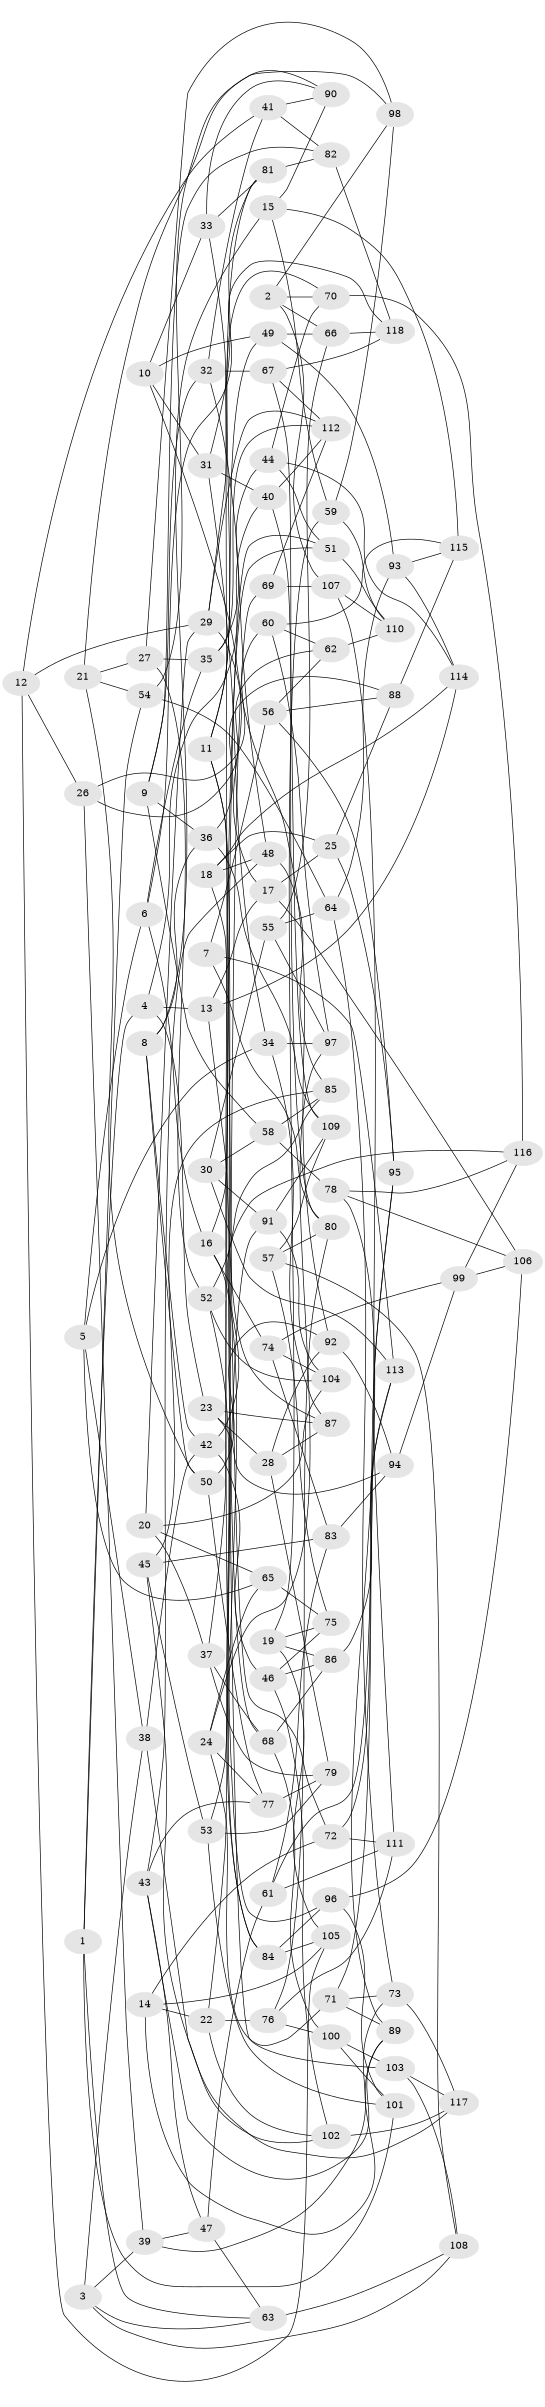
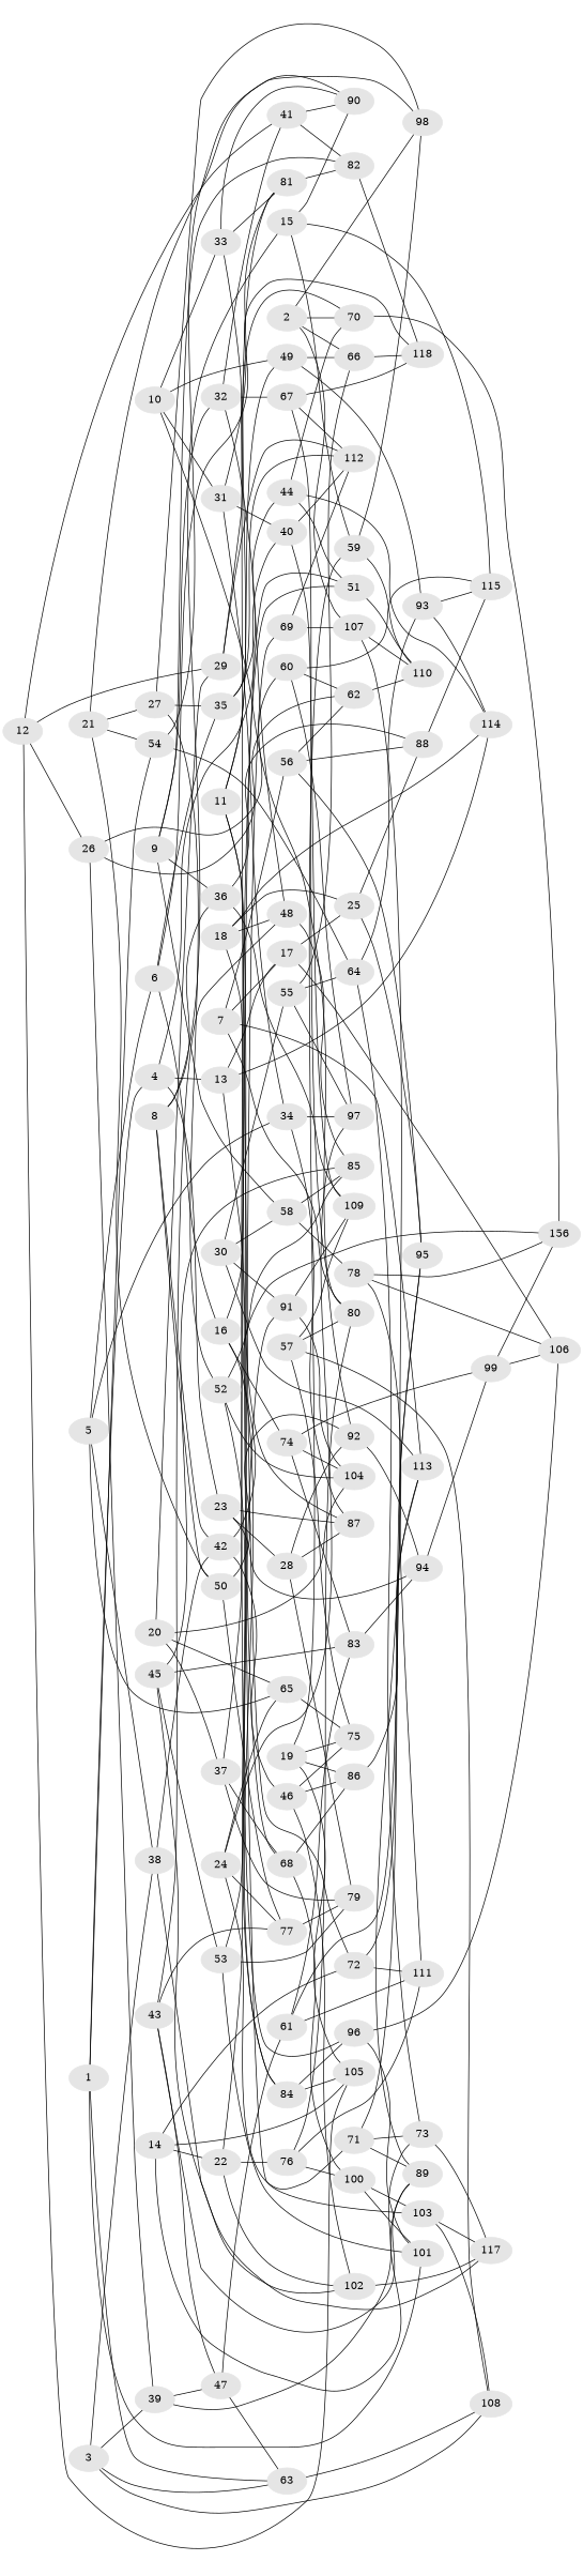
  graph {
    rankdir=LR
    node [color=gray90 style=filled]
    1
    4
    54
    63
    101
    13
    23
    40
    98
    64
    108
    2
    66
    70
    107
    118
-   116
+   116 [label=156]
    110
    111
    3
    38
    39
    42
    102
    47
    73
    17
    87
    114
    28
    94
    112
    109
    5
    6
    34
    65
    16
    35
    97
    75
    51
    74
    84
    44
    7
    56
    80
    113
    25
    106
    88
    95
    62
    8
    15
    36
    50
    59
    90
    115
    46
    92
    77
    9
    32
    58
    82
    41
    48
    67
    85
    78
    10
    31
    33
    49
    81
    103
    93
    11
    68
    72
    86
    100
    12
    26
    29
    105
    60
    14
    22
    89
    76
    91
    104
    83
    99
    96
    18
    19
    20
    37
    79
    21
    27
    52
    117
    24
    71
    30
    55
    61
    43
    45
    53
    69
    57
    1 -- 4
    1 -- 54
    1 -- 63
    1 -- 101
    4 -- 13
    4 -- 23
    4 -- 40
    54 -- 98
    54 -- 64
    63 -- 108
    13 -- 17
    13 -- 87
    13 -- 114
    23 -- 87
    23 -- 28
    23 -- 94
    40 -- 112
    40 -- 109
    64 -- 73
    64 -- 93
    2 -- 98
    2 -- 66
    2 -- 70
    2 -- 107
    66 -- 118
    70 -- 116
    107 -- 110
    107 -- 111
    3 -- 63
    3 -- 108
    3 -- 38
    3 -- 39
    38 -- 42
    38 -- 102
    39 -- 47
    39 -- 73
    42 -- 116
    42 -- 46
    102 -- 117
    47 -- 63
    47 -- 61
    73 -- 117
    17 -- 25
    17 -- 106
    28 -- 87
    28 -- 92
    28 -- 79
    94 -- 99
    5 -- 38
    5 -- 6
    5 -- 34
    5 -- 65
    6 -- 118
    6 -- 16
    6 -- 35
    34 -- 87
    34 -- 97
    65 -- 75
    16 -- 51
    16 -- 74
    16 -- 84
    35 -- 112
    35 -- 44
    51 -- 110
    74 -- 104
    74 -- 83
    74 -- 99
    84 -- 105
    84 -- 96
    44 -- 70
    44 -- 114
    44 -- 51
-   29 -- 17
+   7 -- 17
    7 -- 56
    7 -- 80
    7 -- 113
    56 -- 88
    56 -- 95
    56 -- 62
    25 -- 88
    25 -- 95
    88 -- 115
    62 -- 110
    8 -- 42
    8 -- 15
    8 -- 36
    8 -- 50
    15 -- 59
    15 -- 90
    15 -- 115
    36 -- 109
    36 -- 88
    50 -- 92
    50 -- 77
    59 -- 98
    59 -- 110
    46 -- 102
    46 -- 75
    46 -- 86
    92 -- 94
    77 -- 79
    9 -- 36
    9 -- 32
    9 -- 58
    9 -- 82
    32 -- 41
    32 -- 48
    32 -- 67
    58 -- 85
    58 -- 78
    82 -- 118
    41 -- 90
    41 -- 82
    48 -- 85
    67 -- 118
    67 -- 112
    67 -- 80
    78 -- 116
    78 -- 106
    78 -- 89
    10 -- 92
    10 -- 31
    10 -- 33
    10 -- 49
    31 -- 40
    31 -- 34
    31 -- 81
    33 -- 90
    33 -- 81
    33 -- 103
    49 -- 66
    49 -- 93
    81 -- 82
    103 -- 108
    103 -- 117
    93 -- 114
    93 -- 115
    11 -- 49
    11 -- 81
    11 -- 68
    11 -- 72
    68 -- 86
    68 -- 100
    72 -- 111
    72 -- 113
    86 -- 113
    100 -- 101
    100 -- 103
    12 -- 41
    12 -- 26
    12 -- 29
    12 -- 105
    26 -- 39
    26 -- 62
    26 -- 60
    29 -- 70
    29 -- 112
    60 -- 97
    60 -- 62
    60 -- 115
    14 -- 72
    14 -- 105
    14 -- 22
    14 -- 89
    22 -- 102
    22 -- 76
    22 -- 91
    76 -- 111
    76 -- 80
    76 -- 100
    91 -- 109
    91 -- 104
    83 -- 94
    99 -- 116
    99 -- 106
    96 -- 101
    96 -- 106
    18 -- 114
    18 -- 25
    18 -- 48
    18 -- 96
    19 -- 75
    19 -- 59
    19 -- 86
    19 -- 105
    20 -- 65
    20 -- 29
    20 -- 104
    20 -- 37
    37 -- 51
    37 -- 68
    37 -- 79
    21 -- 54
    21 -- 50
    21 -- 90
    21 -- 27
    27 -- 98
    27 -- 35
    27 -- 52
    52 -- 84
    52 -- 85
    52 -- 104
    24 -- 65
    24 -- 97
    24 -- 77
    24 -- 71
    71 -- 73
    71 -- 95
    71 -- 89
    30 -- 113
    30 -- 58
    30 -- 91
    30 -- 55
    55 -- 64
    55 -- 66
    55 -- 97
    61 -- 111
    61 -- 95
    61 -- 83
    43 -- 47
    43 -- 77
    43 -- 48
    43 -- 89
    45 -- 85
    45 -- 83
    45 -- 117
    45 -- 53
    53 -- 101
    53 -- 79
    53 -- 69
    69 -- 107
    69 -- 112
    57 -- 108
    57 -- 109
    57 -- 75
    57 -- 80
  }
